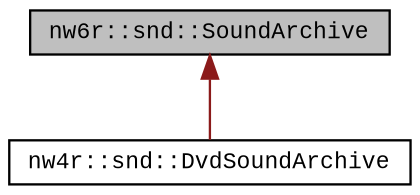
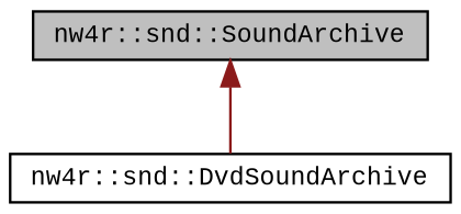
  digraph {
    fontname="Liberation Mono"
    node [color=black fontname="Liberation Mono" fontsize=10 shape=record style=filled]
-   n1 [fillcolor=grey75 fontcolor=black height=0.2 label="nw6r::snd::SoundArchive" width=0.4]
+   n1 [fillcolor=grey75 fontcolor=black height=0.2 label="nw4r::snd::SoundArchive" width=0.4]
    n2 [fillcolor=white height=0.2 label="nw4r::snd::DvdSoundArchive" width=0.4]
    n1 -> n2 [color=firebrick4 dir=back fontname="Liberation Mono" fontsize=10 labelfontname=FreeMono labelfontsize=10 style=solid]
  }
